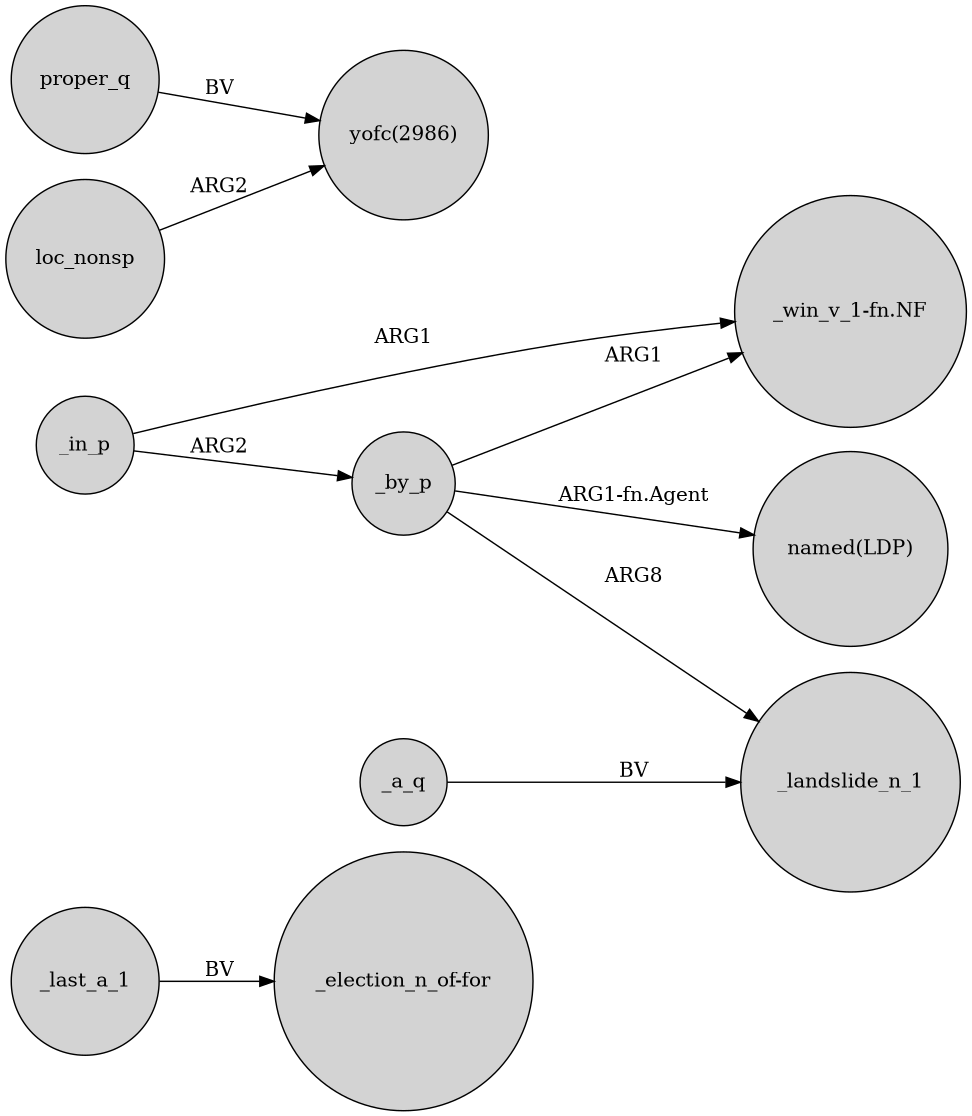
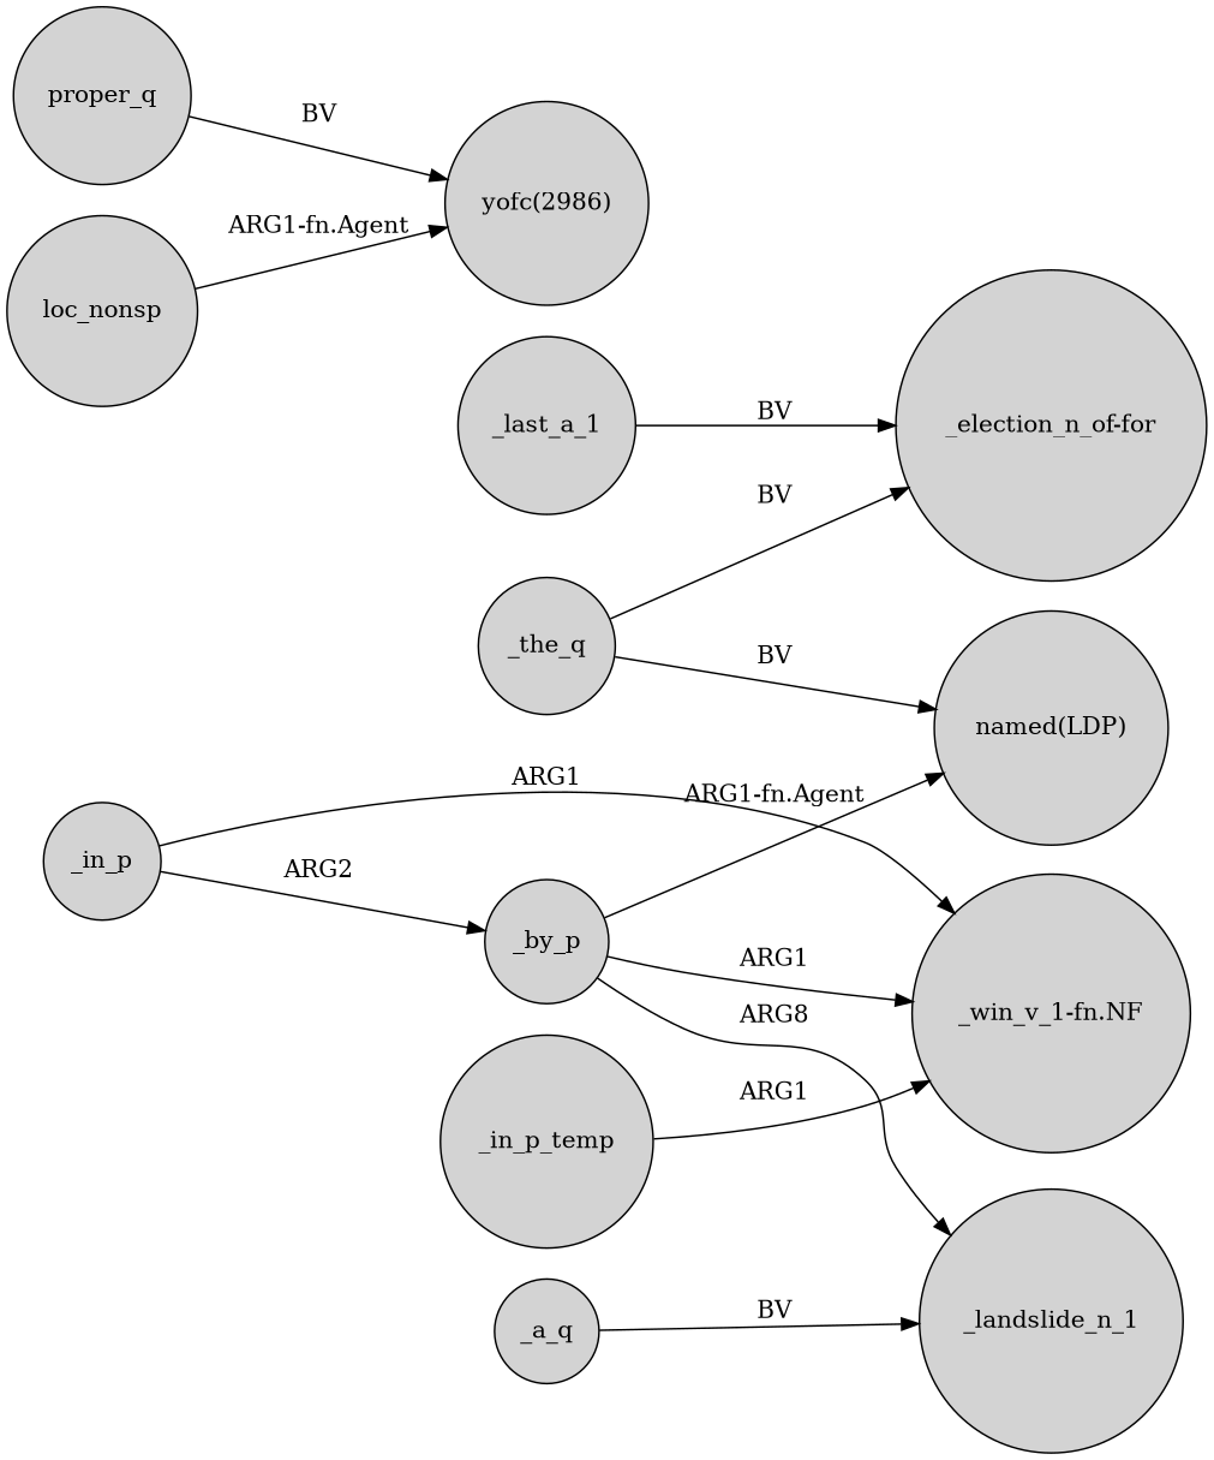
  digraph {
    rankdir=LR
    node [shape=circle style=filled]
    _last_a_1
    "_election_n_of-for"
+   _in_p_temp
    "_win_v_1-fn.NF"
    _in_p
    _by_p
    _a_q
    _landslide_n_1
    n9 [label="yofc(2986)"]
    proper_q
+   _the_q
    "named(LDP)"
    loc_nonsp
    _last_a_1 -> "_election_n_of-for" [label=BV]
+   _in_p_temp -> "_win_v_1-fn.NF" [label=ARG1]
    _in_p -> "_win_v_1-fn.NF" [label=ARG1]
    _in_p -> _by_p [label=ARG2]
    _by_p -> "_win_v_1-fn.NF" [label=ARG1]
    _by_p -> _landslide_n_1 [label=ARG8]
    _by_p -> "named(LDP)" [label="ARG1-fn.Agent"]
    _a_q -> _landslide_n_1 [label=BV]
    proper_q -> n9 [label=BV]
-   loc_nonsp -> n9 [label=ARG2]
+   _the_q -> "_election_n_of-for" [label=BV]
+   _the_q -> "named(LDP)" [label=BV]
+   loc_nonsp -> n9 [label="ARG1-fn.Agent"]
  }
